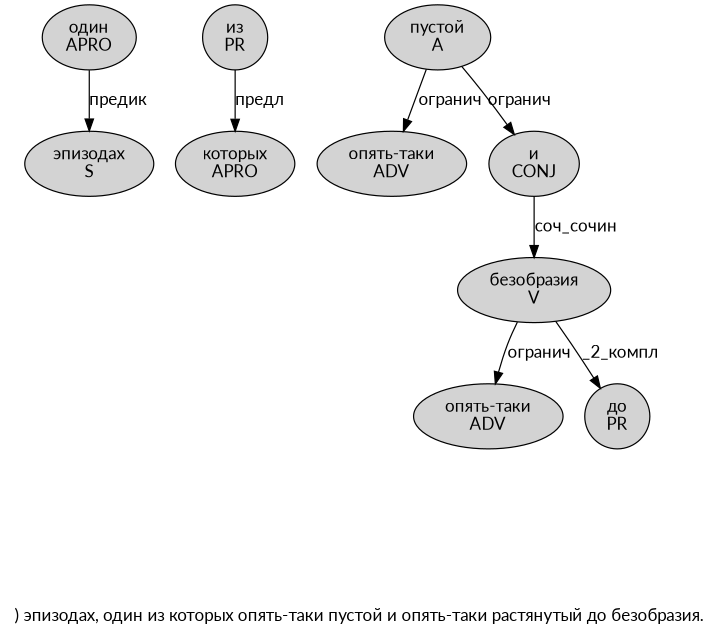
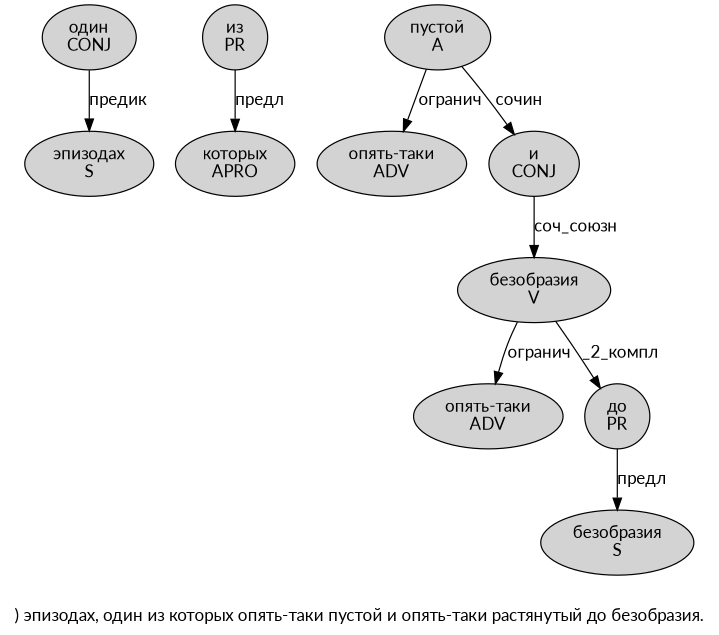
  digraph {
    fontname=Lato
    label=") эпизодах, один из которых опять-таки пустой и опять-таки растянутый до безобразия."
    node [fillcolor=lightgray fontname=Lato penwidth=1 shape=ellipse style=filled]
    edge [fontname=Lato]
    n1 [label="эпизодах\nS"]
-   n2 [label="один\nAPRO"]
+   n2 [label="один\nCONJ"]
    n3 [label="из\nPR"]
    n4 [label="которых\nAPRO"]
    n5 [label="опять-таки\nADV"]
    n6 [label="пустой\nA"]
    n7 [label="и\nCONJ"]
    n8 [label="безобразия\nV"]
    n9 [label="опять-таки\nADV"]
    n10 [label="до\nPR"]
+   n11 [label="безобразия\nS"]
    n2 -> n1 [label="предик"]
    n3 -> n4 [label="предл"]
    n6 -> n5 [label="огранич"]
-   n6 -> n7 [label="огранич"]
-   n7 -> n8 [label="соч_сочин"]
+   n6 -> n7 [label="сочин"]
+   n7 -> n8 [label="соч_союзн"]
    n8 -> n9 [label="огранич"]
    n8 -> n10 [label="_2_компл"]
+   n10 -> n11 [label="предл"]
  }
